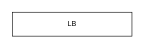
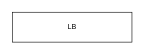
  <mxCell id="0" />
  <mxCell id="1" parent="0" />
- <mxCell id="2" value="LB" style="rounded=0;whiteSpace=wrap;html=1;" vertex="1" parent="1"><mxGeometry x="20" y="20" width="200" height="40" as="geometry" /></mxCell>
+ <mxCell id="2" value="LB" style="rounded=0;whiteSpace=wrap;html=1;" vertex="1" parent="1"><mxGeometry x="20" y="20" width="200" height="50" as="geometry" /></mxCell>
